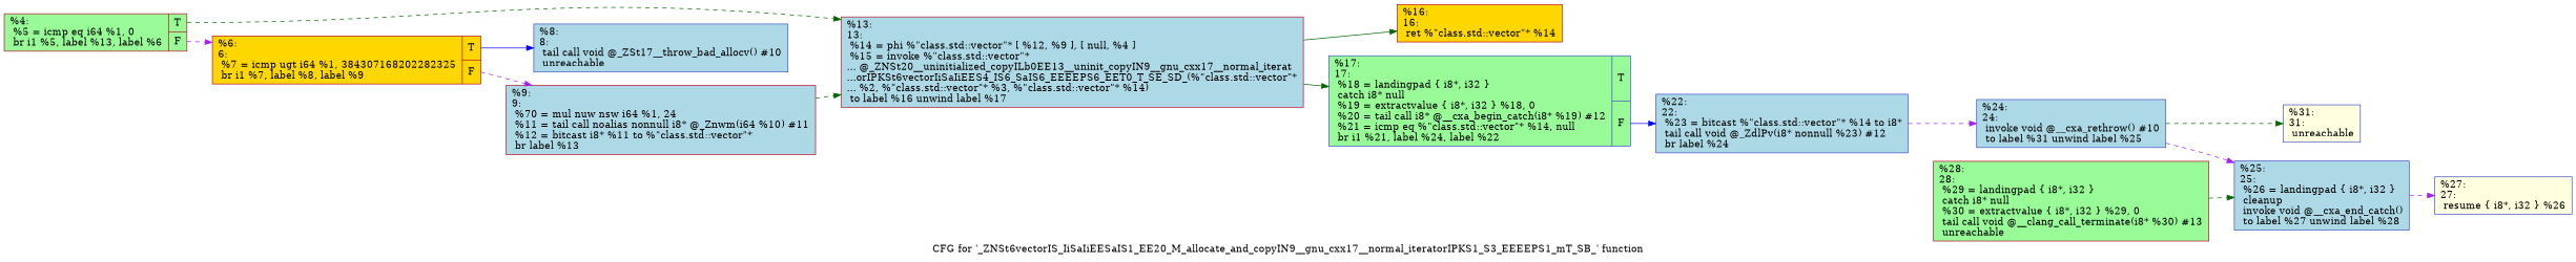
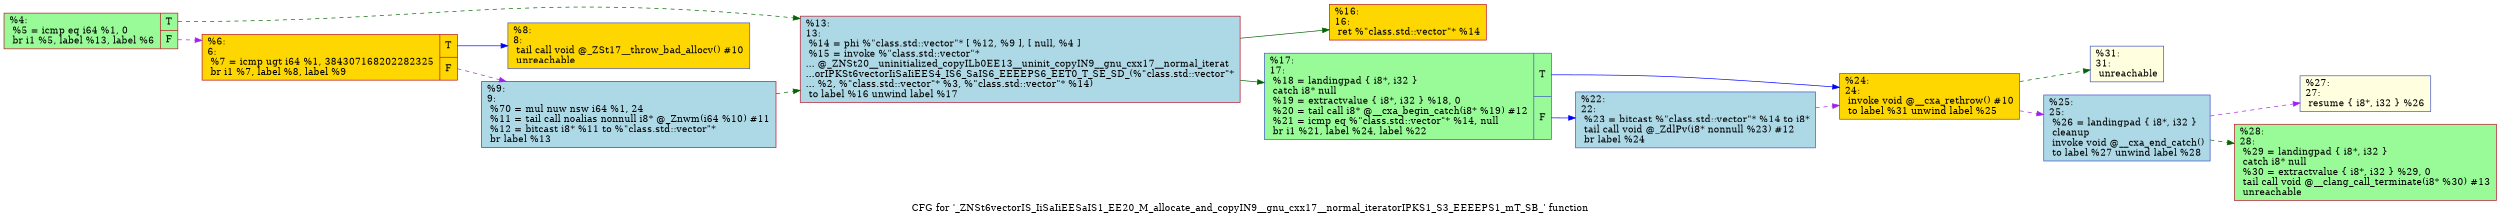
  digraph {
    label="CFG for '_ZNSt6vectorIS_IiSaIiEESaIS1_EE20_M_allocate_and_copyIN9__gnu_cxx17__normal_iteratorIPKS1_S3_EEEEPS1_mT_SB_' function"
    rankdir=LR
    node [color="#3d50c3ff" fillcolor=lightblue shape=record style=filled]
    edge [color=darkgreen style=dashed]
    n1 [color="#b70d28ff" fillcolor=palegreen label="{%4:\l  %5 = icmp eq i64 %1, 0\l  br i1 %5, label %13, label %6\l|{<s0>T|<s1>F}}"]
    n2 [color="#b70d28ff" label="{%13:\l13:                                               \l  %14 = phi %\"class.std::vector\"* [ %12, %9 ], [ null, %4 ]\l  %15 = invoke %\"class.std::vector\"*\l... @_ZNSt20__uninitialized_copyILb0EE13__uninit_copyIN9__gnu_cxx17__normal_iterat\l...orIPKSt6vectorIiSaIiEES4_IS6_SaIS6_EEEEPS6_EET0_T_SE_SD_(%\"class.std::vector\"*\l... %2, %\"class.std::vector\"* %3, %\"class.std::vector\"* %14)\l          to label %16 unwind label %17\l}"]
    n3 [color="#b70d28ff" fillcolor=gold label="{%6:\l6:                                                \l  %7 = icmp ugt i64 %1, 384307168202282325\l  br i1 %7, label %8, label %9\l|{<s0>T|<s1>F}}"]
    n4 [color="#b70d28ff" fillcolor=gold label="{%16:\l16:                                               \l  ret %\"class.std::vector\"* %14\l}"]
    n5 [fillcolor=palegreen label="{%17:\l17:                                               \l  %18 = landingpad \{ i8*, i32 \}\l          catch i8* null\l  %19 = extractvalue \{ i8*, i32 \} %18, 0\l  %20 = tail call i8* @__cxa_begin_catch(i8* %19) #12\l  %21 = icmp eq %\"class.std::vector\"* %14, null\l  br i1 %21, label %24, label %22\l|{<s0>T|<s1>F}}"]
-   n6 [label="{%8:\l8:                                                \l  tail call void @_ZSt17__throw_bad_allocv() #10\l  unreachable\l}"]
+   n6 [fillcolor=gold label="{%8:\l8:                                                \l  tail call void @_ZSt17__throw_bad_allocv() #10\l  unreachable\l}"]
    n7 [color="#b70d28ff" label="{%9:\l9:                                                \l  %70 = mul nuw nsw i64 %1, 24\l  %11 = tail call noalias nonnull i8* @_Znwm(i64 %10) #11\l  %12 = bitcast i8* %11 to %\"class.std::vector\"*\l  br label %13\l}"]
-   n8 [label="{%24:\l24:                                               \l  invoke void @__cxa_rethrow() #10\l          to label %31 unwind label %25\l}"]
+   n8 [fillcolor=gold label="{%24:\l24:                                               \l  invoke void @__cxa_rethrow() #10\l          to label %31 unwind label %25\l}"]
    n9 [label="{%22:\l22:                                               \l  %23 = bitcast %\"class.std::vector\"* %14 to i8*\l  tail call void @_ZdlPv(i8* nonnull %23) #12\l  br label %24\l}"]
    n10 [fillcolor=lightyellow label="{%31:\l31:                                               \l  unreachable\l}"]
    n11 [label="{%25:\l25:                                               \l  %26 = landingpad \{ i8*, i32 \}\l          cleanup\l  invoke void @__cxa_end_catch()\l          to label %27 unwind label %28\l}"]
    n12 [fillcolor=lightyellow label="{%27:\l27:                                               \l  resume \{ i8*, i32 \} %26\l}"]
    n13 [color="#b70d28ff" fillcolor=palegreen label="{%28:\l28:                                               \l  %29 = landingpad \{ i8*, i32 \}\l          catch i8* null\l  %30 = extractvalue \{ i8*, i32 \} %29, 0\l  tail call void @__clang_call_terminate(i8* %30) #13\l  unreachable\l}"]
    n1 -> n2 [tailport=s0]
    n1 -> n3 [color=purple tailport=s1]
    n2 -> n4 [style=solid]
    n2 -> n5 [style=solid]
    n3 -> n6 [color=blue style=solid tailport=s0]
    n3 -> n7 [color=purple tailport=s1]
+   n5 -> n8 [color=blue style=solid tailport=s0]
    n5 -> n9 [color=blue style=solid tailport=s1]
    n7 -> n2
    n8 -> n10
    n8 -> n11 [color=purple]
    n9 -> n8 [color=purple]
    n11 -> n12 [color=purple]
-   n13 -> n11
+   n11 -> n13
  }
